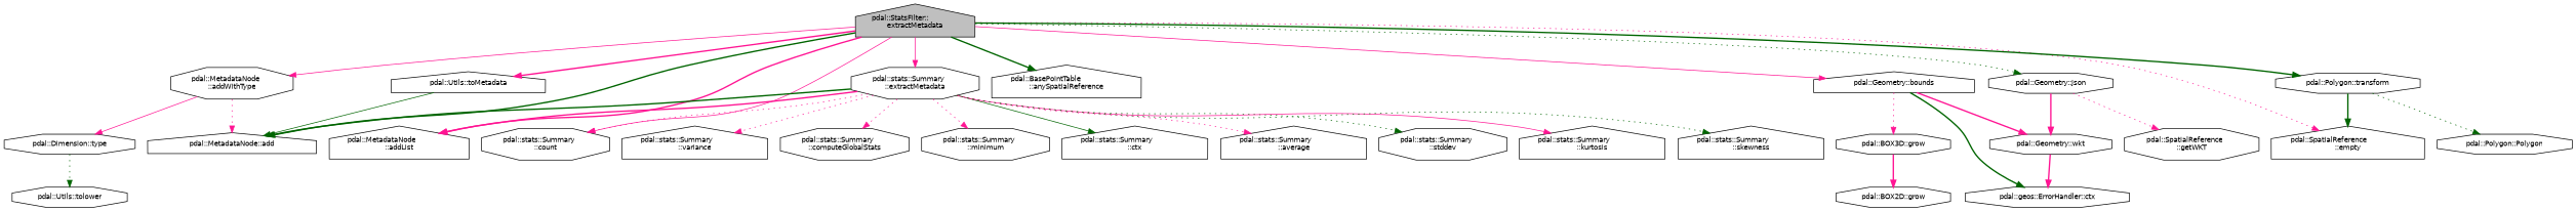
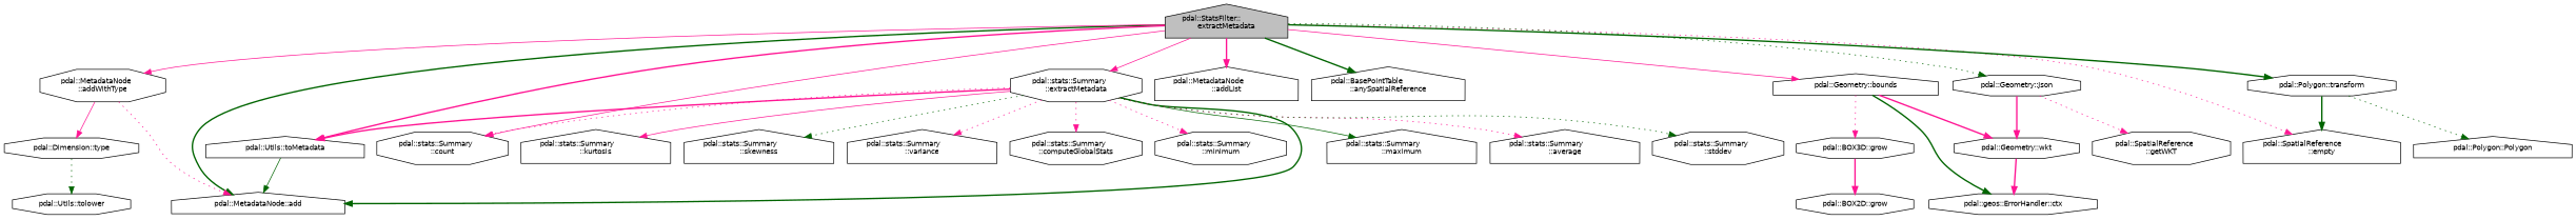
  digraph {
    rankdir=TB
    node [color=black fillcolor=white fontname=Helvetica fontsize=10 shape=octagon style=filled]
    edge [color=deeppink fontname=Helvetica fontsize=10 labelfontname=Helvetica labelfontsize=10 style=dotted]
    n1 [fillcolor=grey75 fontcolor=black height=0.2 label="pdal::StatsFilter::\lextractMetadata" shape=house width=0.4]
    n2 [height=0.2 label="pdal::MetadataNode::add" shape=house width=0.4]
    n3 [height=0.2 label="pdal::MetadataNode\l::addList" shape=house width=0.4]
    n4 [height=0.2 label="pdal::MetadataNode\l::addWithType" width=0.4]
    n5 [height=0.2 label="pdal::BasePointTable\l::anySpatialReference" shape=house width=0.4]
    n6 [height=0.2 label="pdal::Geometry::bounds" shape=house width=0.4]
    n7 [height=0.2 label="pdal::stats::Summary\l::count" width=0.4]
    n8 [height=0.2 label="pdal::SpatialReference\l::empty" shape=house width=0.4]
    n9 [height=0.2 label="pdal::stats::Summary\l::extractMetadata" width=0.4]
    n10 [height=0.2 label="pdal::Geometry::json" width=0.4]
    n11 [height=0.2 label="pdal::Utils::toMetadata" shape=house width=0.4]
    n12 [height=0.2 label="pdal::Polygon::transform" width=0.4]
    n13 [height=0.2 label="pdal::Dimension::type" width=0.4]
    n14 [height=0.2 label="pdal::geos::ErrorHandler::ctx" width=0.4]
    n15 [height=0.2 label="pdal::BOX3D::grow" width=0.4]
    n16 [height=0.2 label="pdal::Geometry::wkt" width=0.4]
    n17 [height=0.2 label="pdal::stats::Summary\l::minimum" width=0.4]
-   n18 [height=0.2 label="pdal::stats::Summary\l::ctx" shape=house width=0.4]
+   n18 [height=0.2 label="pdal::stats::Summary\l::maximum" shape=house width=0.4]
    n19 [height=0.2 label="pdal::stats::Summary\l::average" shape=house width=0.4]
    n20 [height=0.2 label="pdal::stats::Summary\l::stddev" width=0.4]
    n21 [height=0.2 label="pdal::stats::Summary\l::kurtosis" shape=house width=0.4]
    n22 [height=0.2 label="pdal::stats::Summary\l::skewness" shape=house width=0.4]
    n23 [height=0.2 label="pdal::stats::Summary\l::variance" shape=house width=0.4]
    n24 [height=0.2 label="pdal::stats::Summary\l::computeGlobalStats" width=0.4]
    n25 [height=0.2 label="pdal::SpatialReference\l::getWKT" width=0.4]
-   n26 [height=0.2 label="pdal::Polygon::Polygon" width=0.4]
+   n26 [height=0.2 label="pdal::Polygon::Polygon" shape=house width=0.4]
    n27 [height=0.2 label="pdal::Utils::tolower" width=0.4]
    n28 [height=0.2 label="pdal::BOX2D::grow" width=0.4]
    n1 -> n2 [color=darkgreen style=bold]
    n1 -> n3 [style=bold]
    n1 -> n4 [style=solid]
    n1 -> n5 [color=darkgreen style=bold]
    n1 -> n6 [style=solid]
    n1 -> n7 [style=solid]
    n1 -> n8
    n1 -> n9 [style=solid]
    n1 -> n10 [color=darkgreen]
    n1 -> n11 [style=bold]
    n1 -> n12 [color=darkgreen style=bold]
    n4 -> n2
    n4 -> n13 [style=solid]
    n6 -> n14 [color=darkgreen style=bold]
    n6 -> n15
    n6 -> n16 [style=bold]
    n9 -> n2 [color=darkgreen style=bold]
-   n9 -> n3 [style=bold]
+   n9 -> n11 [style=bold]
    n9 -> n7
    n9 -> n17
    n9 -> n18 [color=darkgreen style=solid]
    n9 -> n19
    n9 -> n20 [color=darkgreen]
    n9 -> n21 [style=solid]
    n9 -> n22 [color=darkgreen]
    n9 -> n23
    n9 -> n24
    n10 -> n16 [style=bold]
    n10 -> n25
    n11 -> n2 [color=darkgreen style=solid]
    n12 -> n8 [color=darkgreen style=bold]
    n12 -> n26 [color=darkgreen]
    n13 -> n27 [color=darkgreen]
    n15 -> n28 [style=bold]
    n16 -> n14 [style=bold]
  }
